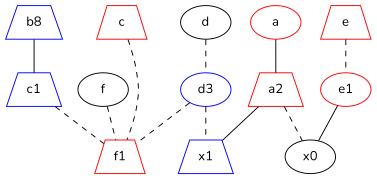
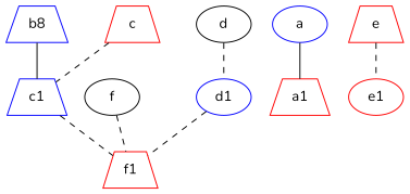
  graph {
    fontname=Nunito
    node [color=blue fontname=Nunito labelfontsize=50 shape=trapezium]
    edge [fontname=Nunito style=dashed]
    n1 [label=b8]
    c1
    f1 [color=red]
-   x0 [color=black shape=ellipse]
    f [color=black shape=ellipse]
    c [color=red]
    e [color=red]
    e1 [color=red shape=ellipse]
-   x1
-   d1 [shape=ellipse label=d3]
-   a1 [color=red label=a2]
-   a [color=red shape=ellipse]
+   d1 [shape=ellipse]
+   a1 [color=red]
+   a [shape=ellipse]
    d [color=black shape=ellipse]
    n1 -- c1 [style=solid]
    c1 -- f1
    f -- f1
-   c -- f1
+   c -- c1
    e -- e1
-   e1 -- x0 [style=solid]
    d1 -- f1
-   d1 -- x1
-   a1 -- x0
-   a1 -- x1 [style=solid]
    a -- a1 [style=solid]
    d -- d1
  }
